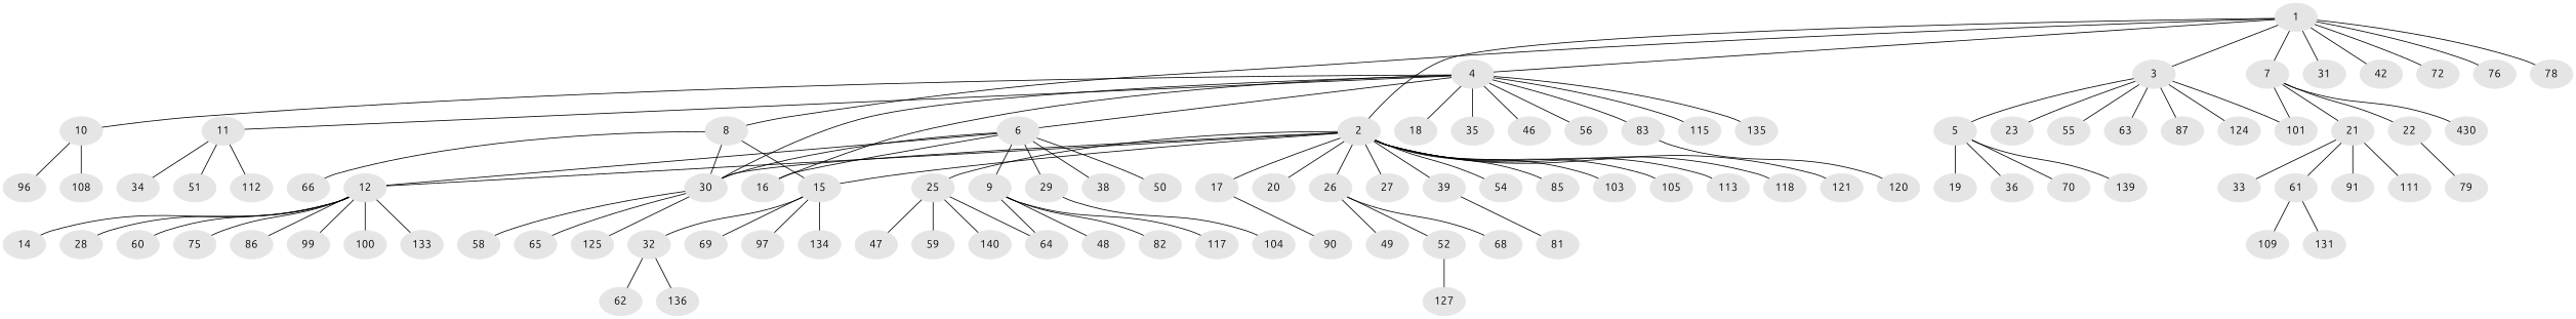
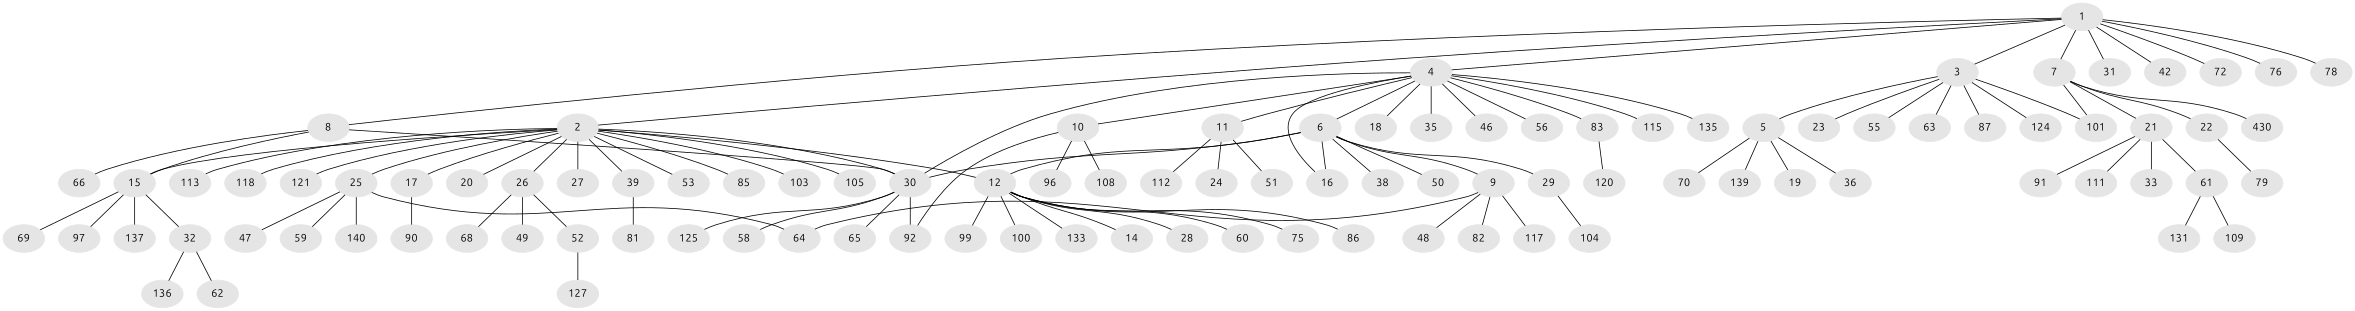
  graph {
    fontname=Ubuntu
    node [color=gray90 fontname=Ubuntu style=filled]
    edge [fontname=Ubuntu]
    1 [super="+40"]
    2 [super="+37"]
    3 [super="+41"]
    4 [super="+129"]
    7 [super="+102"]
    8 [super="+94"]
    31
    42
    72 [super="+73"]
    76
    78
    12 [super="+114"]
    15 [super="+54"]
    17 [super="+44"]
    20
    25 [super="+116"]
    26 [super="+128"]
    27
    30 [super="+34"]
    39 [super="+67"]
-   53 [label=54]
+   53
    85
    103
    105
    113
    118 [super="+126"]
    121
    5 [super="+13"]
    23 [super="+95"]
    55
    63
    87
    101
    124
    6 [super="+132"]
    10 [super="+71"]
    11 [super="+98"]
    16 [super="+119"]
    18
    35
    46
    56
    83
    115
    135
    21 [super="+77"]
    22 [super="+74"]
    n48 [label=430]
    66
    14
    28
    60
    75
    86 [super="+93"]
    99 [super="+123"]
    100
    133
    32 [super="+138"]
    69
    97
-   134
+   134 [label=137]
    90
    64 [super="+88"]
    47
    59 [super="+84"]
    140
    49 [super="+57"]
    52
    68
+   92 [super="+110"]
    58
    65 [super="+80"]
    125
    81
    19
    36 [super="+45"]
    70
    139
    9 [super="+43"]
    29
    38
    50
    96 [super="+107"]
    108
-   24 [label=34]
+   24
    51
    112
    120 [super="+122"]
    48
    82 [super="+89"]
    117
    104
    33 [super="+106"]
    61
    91
    111
    79
    62
    136
    109 [super="+137"]
    131
    127
    1 -- 2
    1 -- 3
    1 -- 4
    1 -- 7
    1 -- 8
    1 -- 31
    1 -- 42
    1 -- 72
    1 -- 76
    1 -- 78
    2 -- 12
    2 -- 15
    2 -- 17
    2 -- 20
    2 -- 25
    2 -- 26
    2 -- 27
    2 -- 30
    2 -- 39
    2 -- 53
    2 -- 85
    2 -- 103
    2 -- 105
    2 -- 113
    2 -- 118
    2 -- 121
    3 -- 5
    3 -- 23
    3 -- 55
    3 -- 63
    3 -- 87
    3 -- 101
    3 -- 124
    4 -- 30
    4 -- 6
    4 -- 10
    4 -- 11
    4 -- 16
    4 -- 18
    4 -- 35
    4 -- 46
    4 -- 56
    4 -- 83
    4 -- 115
    4 -- 135
    7 -- 101
    7 -- 21
    7 -- 22
    7 -- n48
    8 -- 15
    8 -- 30
    8 -- 66
    12 -- 14
    12 -- 28
    12 -- 60
    12 -- 75
    12 -- 86
    12 -- 99
    12 -- 100
    12 -- 133
    15 -- 32
    15 -- 69
    15 -- 97
    15 -- 134
    17 -- 90
    25 -- 64
    25 -- 47
    25 -- 59
    25 -- 140
    26 -- 49
    26 -- 52
    26 -- 68
+   30 -- 92
    30 -- 58
    30 -- 65
    30 -- 125
    39 -- 81
    5 -- 19
    5 -- 36
    5 -- 70
    5 -- 139
    6 -- 12
    6 -- 30
    6 -- 16
    6 -- 9
    6 -- 29
    6 -- 38
    6 -- 50
+   10 -- 92
    10 -- 96
    10 -- 108
    11 -- 24
    11 -- 51
    11 -- 112
    83 -- 120
    21 -- 33
    21 -- 61
    21 -- 91
    21 -- 111
    22 -- 79
    32 -- 62
    32 -- 136
    52 -- 127
    9 -- 64
    9 -- 48
    9 -- 82
    9 -- 117
    29 -- 104
    61 -- 109
    61 -- 131
  }
